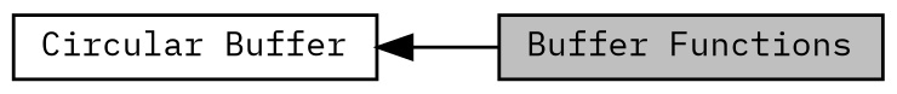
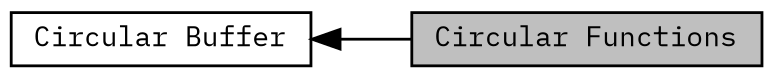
  digraph {
    rankdir=LR
    fontname="IBM Plex Mono"
    node [color=black fontname="IBM Plex Mono" fontsize=10 shape=record style=filled]
    n1 [fillcolor=white height=0.2 label="Circular Buffer" width=0.4]
-   n2 [fillcolor=grey75 fontcolor=black height=0.2 label="Buffer Functions" width=0.4]
+   n2 [fillcolor=grey75 fontcolor=black height=0.2 label="Circular Functions" width=0.4]
    n1 -> n2 [dir=back fontname="IBM Plex Mono" fontsize=10 labelfontname=Helvetica labelfontsize=10 shape=plaintext style=solid]
  }
